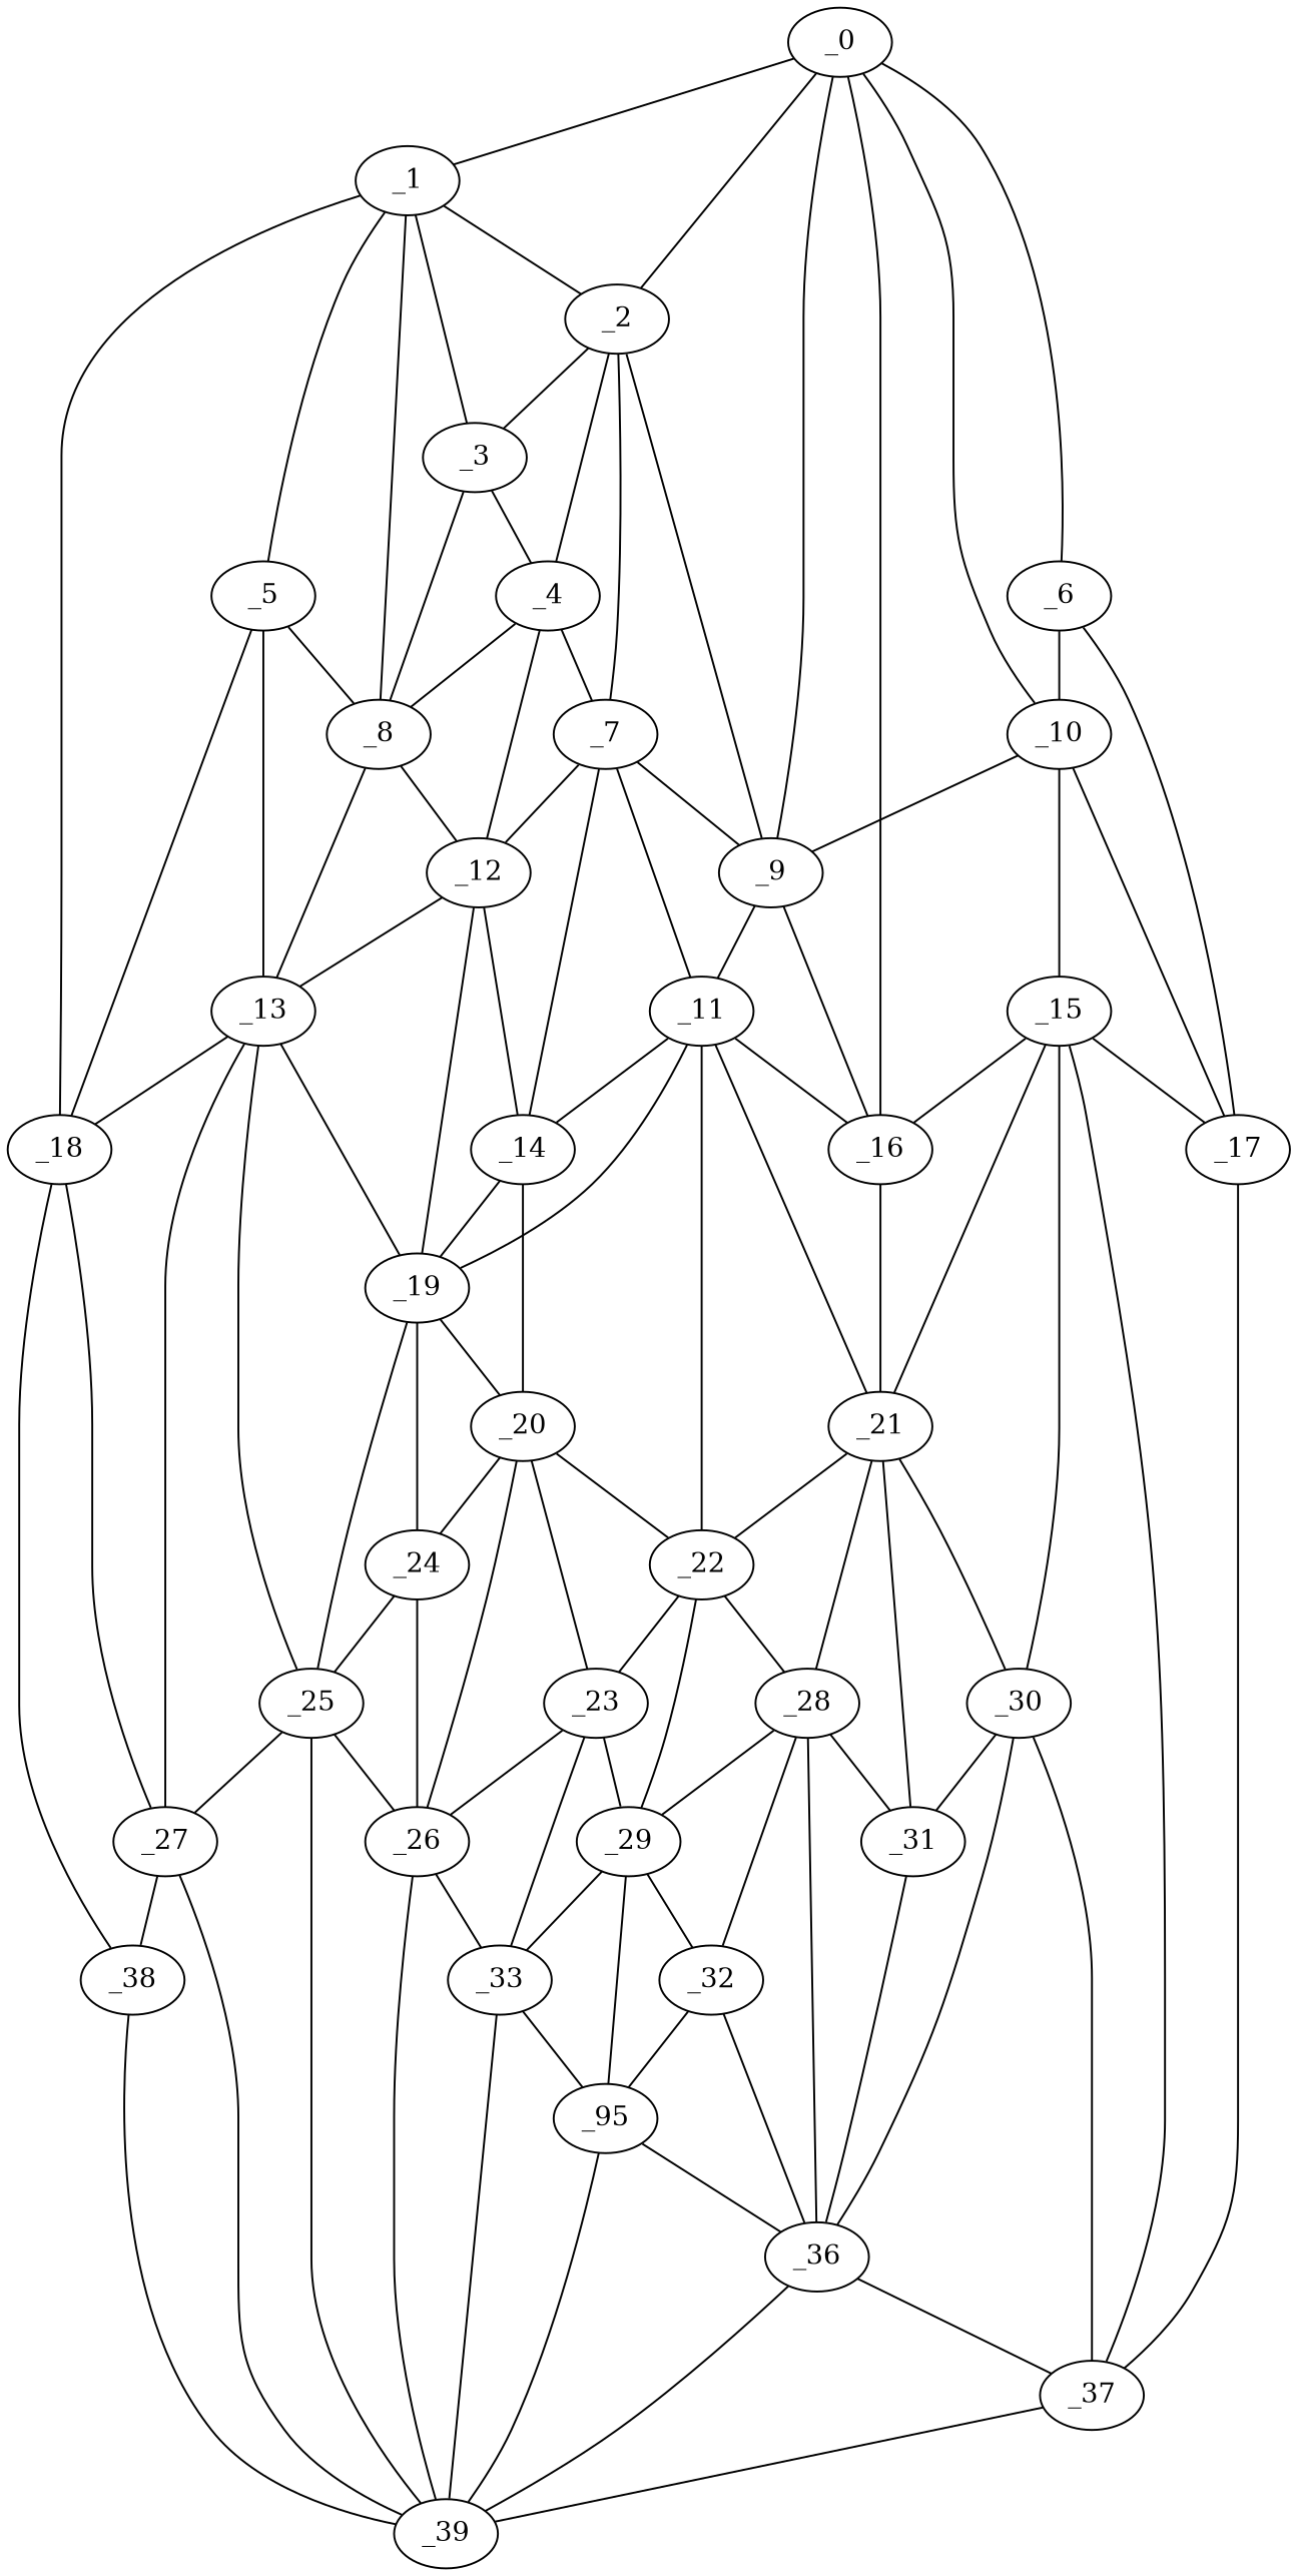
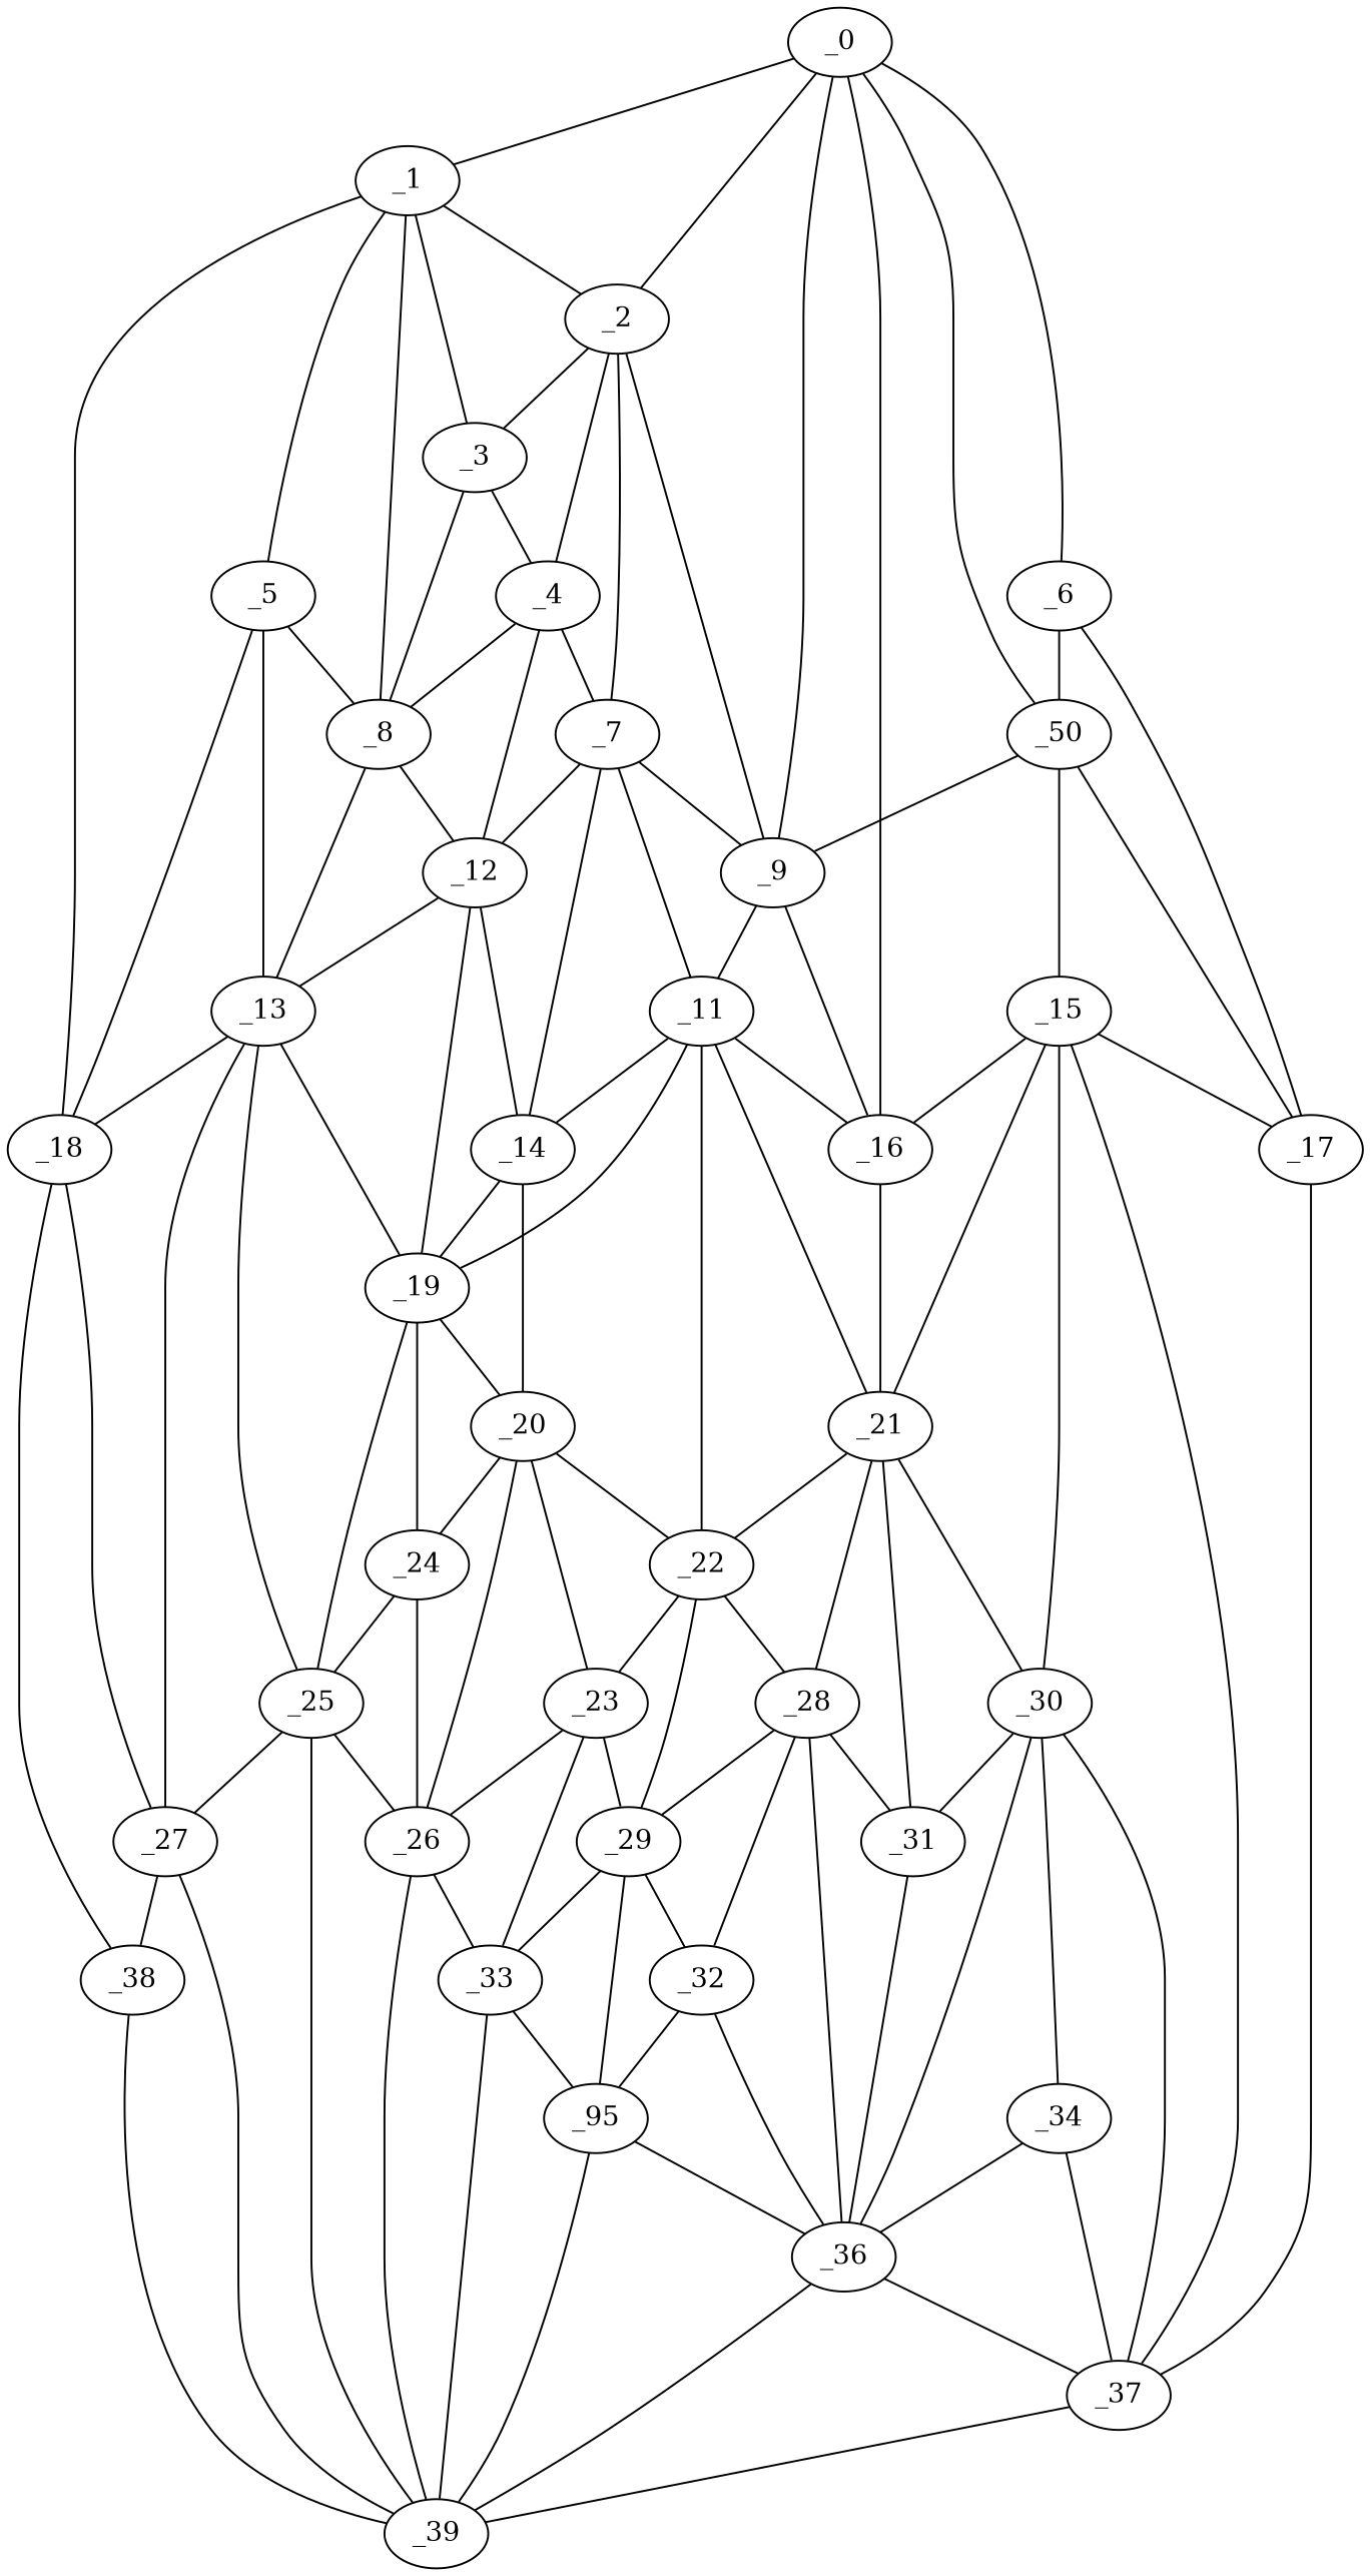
  graph {
    node [x=66 y=9]
    edge [valence=2]
    _0 [x=36]
    _1 [x=40 y=102]
    _2 [x=43 y=70]
    _6 [x=50 y=3]
    _9 [x=53 y=66]
-   _10 [x=54 y=10]
+   _10 [x=54 y=10 label=_50]
    _16 [y=26]
    _3 [x=44 y=84]
    _5 [x=49 y=101]
    _8 [x=52 y=91]
    _18 [x=67 y=111]
    _4 [x=49 y=83]
    _7 [x=52 y=73]
    _17 [x=67 y=4]
    _11 [x=58 y=65]
    _15 [y=18]
    _21 [x=72 y=29]
    _13 [x=61 y=96]
    _12 [x=58 y=83]
    _27 [x=80 y=104]
    _38 [x=96 y=120]
    _14 [x=62 y=74]
    _37 [x=94]
    _19 [x=68 y=84]
    _22 [x=73 y=61]
    _30 [x=82 y=28]
    _28 [x=81 y=45]
    _31 [x=82 y=40]
    _25 [x=79 y=87]
    _39 [x=98 y=91]
    _20 [x=71 y=72]
    _24 [x=78 y=80]
    _26 [x=80 y=75]
    _23 [x=77 y=68]
    _29 [x=81 y=58]
    _36 [x=93 y=39]
+   _34 [x=90 y=26]
    _33 [x=85 y=66]
    _32 [x=85 y=52]
    n40 [label=_95 x=92 y=60]
    _0 -- _1 [valence=1]
    _0 -- _2 [valence=1]
    _0 -- _6 [valence=1]
    _0 -- _9
    _0 -- _10 [valence=1]
    _0 -- _16 [valence=1]
    _1 -- _2 [valence=1]
    _1 -- _3 [valence=1]
    _1 -- _5
    _1 -- _8
    _1 -- _18 [valence=1]
    _2 -- _9 [valence=1]
    _2 -- _3 [valence=1]
    _2 -- _4
    _2 -- _7
    _6 -- _10
    _6 -- _17 [valence=1]
    _9 -- _16 [valence=1]
    _9 -- _11 [valence=1]
    _10 -- _9
    _10 -- _17
    _10 -- _15
    _16 -- _21
    _3 -- _8
    _3 -- _4
    _5 -- _8
    _5 -- _18
    _5 -- _13
    _8 -- _13 [valence=1]
    _8 -- _12
    _18 -- _27
    _18 -- _38 [valence=1]
    _4 -- _8 [valence=1]
    _4 -- _7
    _4 -- _12
    _7 -- _9
    _7 -- _11
    _7 -- _12
    _7 -- _14
    _17 -- _37 [valence=1]
    _11 -- _16
    _11 -- _21 [valence=1]
    _11 -- _14 [valence=1]
    _11 -- _19
    _11 -- _22
    _15 -- _16
    _15 -- _17
    _15 -- _21 [valence=1]
    _15 -- _37 [valence=1]
    _15 -- _30
    _21 -- _22
    _21 -- _30 [valence=1]
    _21 -- _28
    _21 -- _31
    _13 -- _18
    _13 -- _27
    _13 -- _19
    _13 -- _25 [valence=1]
    _12 -- _13 [valence=1]
    _12 -- _14 [valence=1]
    _12 -- _19
    _27 -- _38 [valence=1]
    _27 -- _39 [valence=1]
    _38 -- _39 [valence=1]
    _14 -- _19 [valence=1]
    _14 -- _20
    _37 -- _39 [valence=1]
    _19 -- _25
    _19 -- _20
    _19 -- _24 [valence=1]
    _22 -- _28
    _22 -- _23 [valence=1]
    _22 -- _29
    _30 -- _37
    _30 -- _31
    _30 -- _36 [valence=1]
+   _30 -- _34
    _28 -- _31
    _28 -- _29 [valence=1]
    _28 -- _36 [valence=1]
    _28 -- _32
    _31 -- _36
    _25 -- _27 [valence=1]
    _25 -- _39
    _25 -- _26
    _20 -- _22 [valence=1]
    _20 -- _24
    _20 -- _26
    _20 -- _23
    _24 -- _25
    _24 -- _26 [valence=1]
    _26 -- _39
    _26 -- _33
    _23 -- _26 [valence=1]
    _23 -- _29
    _23 -- _33 [valence=1]
    _29 -- _33
    _29 -- _32 [valence=1]
    _29 -- n40
    _36 -- _37
    _36 -- _39 [valence=1]
+   _34 -- _37 [valence=1]
+   _34 -- _36
    _33 -- _39
    _33 -- n40
    _32 -- _36 [valence=1]
    _32 -- n40
    n40 -- _39 [valence=1]
    n40 -- _36
  }
